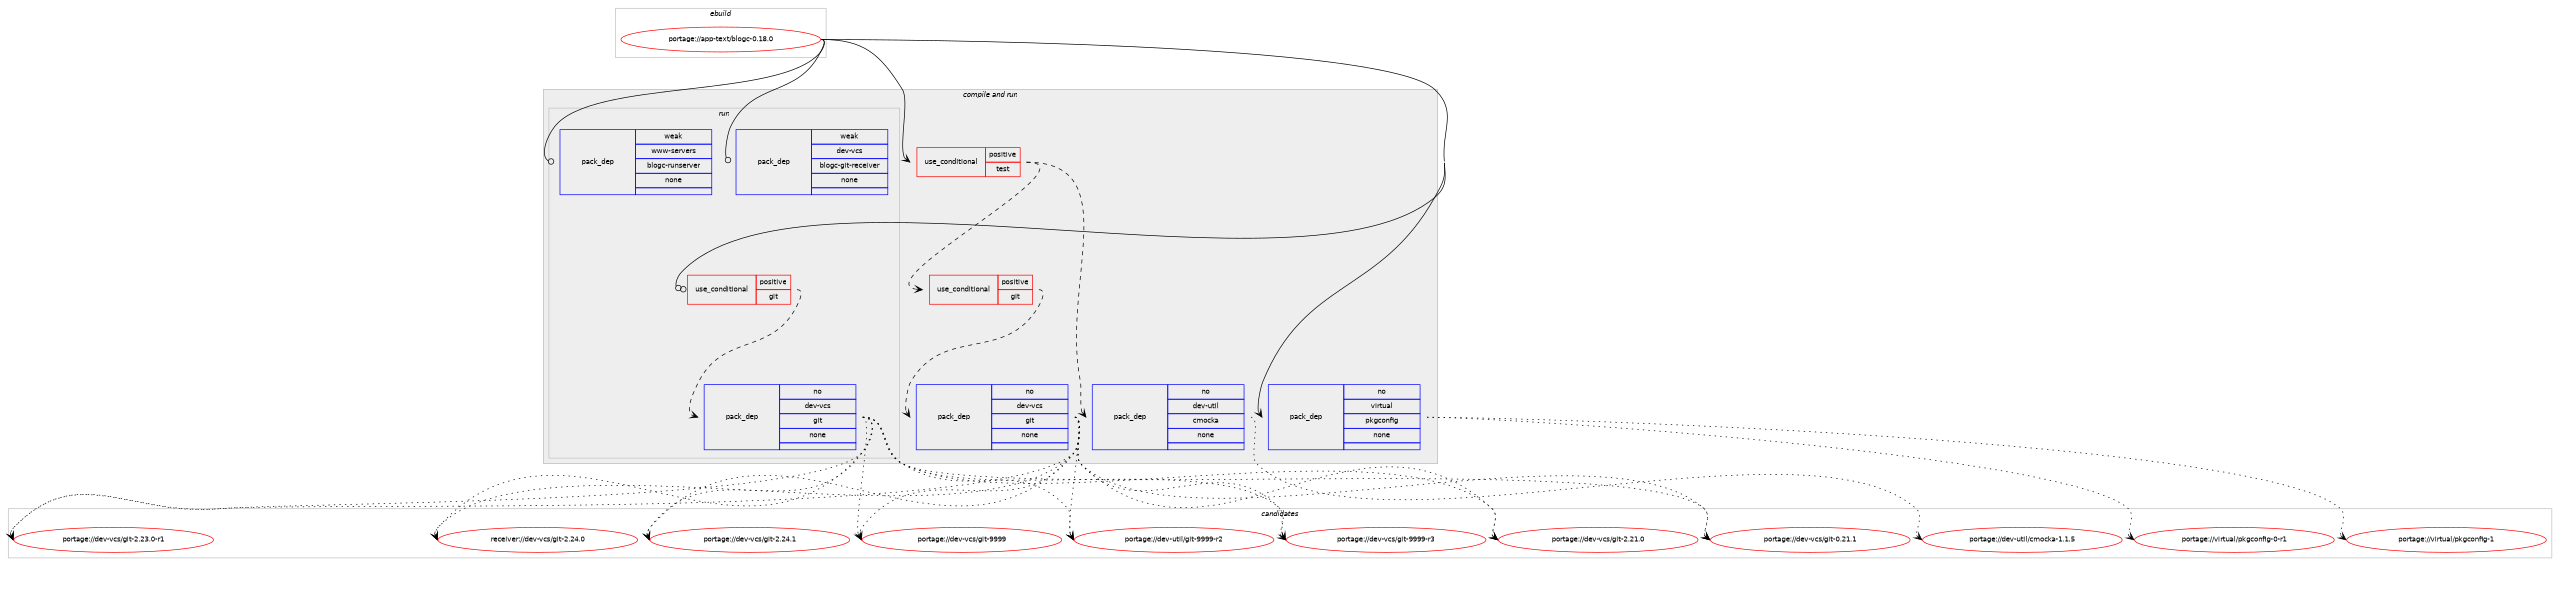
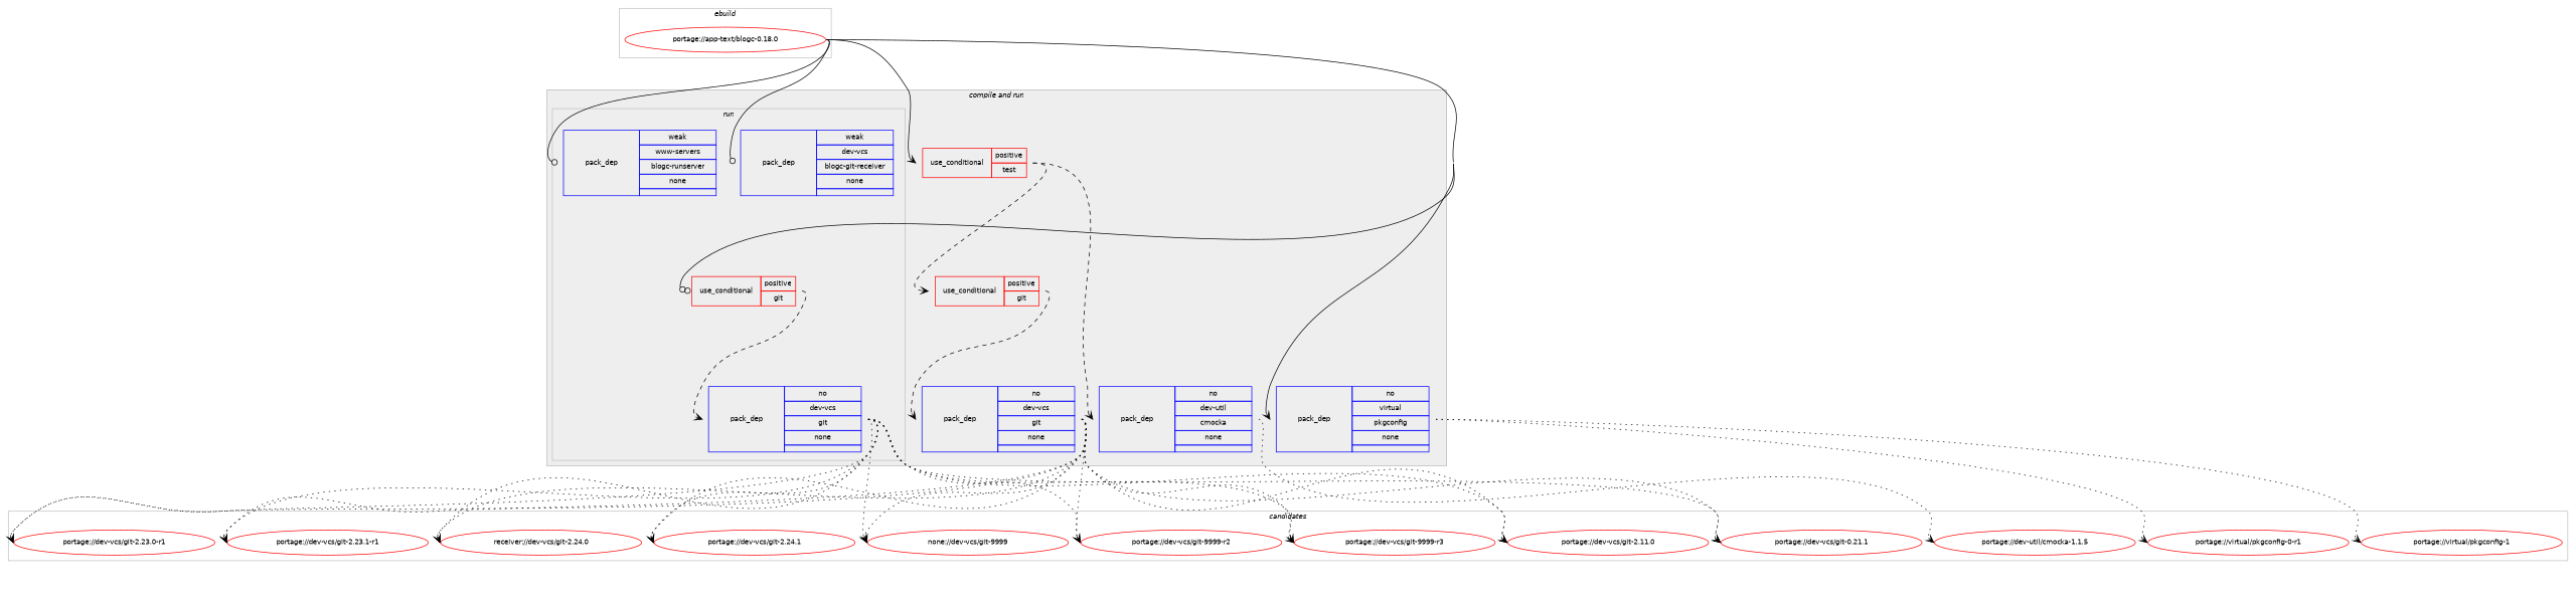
  digraph {
    compound=true
    concentrate=true
    fontname=Helvetica
    fontsize=10
    newrank=true
    rankdir=TB
    ranksep=1.5
    node [color=red fontname=Helvetica fontsize=10]
    edge [arrowhead=vee headport=w style=dotted tailport=e weight=100]
    n1 [label="portage://app-text/blogc-0.18.0" width=4]
    n2 [color=blue label=<<TABLE BORDER="0" CELLBORDER="1" CELLSPACING="0" CELLPADDING="4" WIDTH="220"><TR><TD ROWSPAN="6" CELLPADDING="30">pack_dep</TD></TR><TR><TD WIDTH="110">no</TD></TR><TR><TD>dev-vcs</TD></TR><TR><TD>git</TD></TR><TR><TD>none</TD></TR><TR><TD></TD></TR></TABLE>> shape=none]
    n3 [label=<<TABLE BORDER="0" CELLBORDER="1" CELLSPACING="0" CELLPADDING="4"><TR><TD ROWSPAN="3" CELLPADDING="10">use_conditional</TD></TR><TR><TD>positive</TD></TR><TR><TD>git</TD></TR></TABLE>> shape=none]
    n4 [color=blue label=<<TABLE BORDER="0" CELLBORDER="1" CELLSPACING="0" CELLPADDING="4" WIDTH="220"><TR><TD ROWSPAN="6" CELLPADDING="30">pack_dep</TD></TR><TR><TD WIDTH="110">no</TD></TR><TR><TD>dev-util</TD></TR><TR><TD>cmocka</TD></TR><TR><TD>none</TD></TR><TR><TD></TD></TR></TABLE>> shape=none]
    n5 [label=<<TABLE BORDER="0" CELLBORDER="1" CELLSPACING="0" CELLPADDING="4"><TR><TD ROWSPAN="3" CELLPADDING="10">use_conditional</TD></TR><TR><TD>positive</TD></TR><TR><TD>test</TD></TR></TABLE>> shape=none]
    n6 [color=blue label=<<TABLE BORDER="0" CELLBORDER="1" CELLSPACING="0" CELLPADDING="4" WIDTH="220"><TR><TD ROWSPAN="6" CELLPADDING="30">pack_dep</TD></TR><TR><TD WIDTH="110">no</TD></TR><TR><TD>virtual</TD></TR><TR><TD>pkgconfig</TD></TR><TR><TD>none</TD></TR><TR><TD></TD></TR></TABLE>> shape=none]
    n7 [color=blue label=<<TABLE BORDER="0" CELLBORDER="1" CELLSPACING="0" CELLPADDING="4" WIDTH="220"><TR><TD ROWSPAN="6" CELLPADDING="30">pack_dep</TD></TR><TR><TD WIDTH="110">no</TD></TR><TR><TD>dev-vcs</TD></TR><TR><TD>git</TD></TR><TR><TD>none</TD></TR><TR><TD></TD></TR></TABLE>> shape=none]
    n8 [label=<<TABLE BORDER="0" CELLBORDER="1" CELLSPACING="0" CELLPADDING="4"><TR><TD ROWSPAN="3" CELLPADDING="10">use_conditional</TD></TR><TR><TD>positive</TD></TR><TR><TD>git</TD></TR></TABLE>> shape=none]
    n9 [color=blue label=<<TABLE BORDER="0" CELLBORDER="1" CELLSPACING="0" CELLPADDING="4" WIDTH="220"><TR><TD ROWSPAN="6" CELLPADDING="30">pack_dep</TD></TR><TR><TD WIDTH="110">weak</TD></TR><TR><TD>dev-vcs</TD></TR><TR><TD>blogc-git-receiver</TD></TR><TR><TD>none</TD></TR><TR><TD></TD></TR></TABLE>> shape=none]
    n10 [color=blue label=<<TABLE BORDER="0" CELLBORDER="1" CELLSPACING="0" CELLPADDING="4" WIDTH="220"><TR><TD ROWSPAN="6" CELLPADDING="30">pack_dep</TD></TR><TR><TD WIDTH="110">weak</TD></TR><TR><TD>www-servers</TD></TR><TR><TD>blogc-runserver</TD></TR><TR><TD>none</TD></TR><TR><TD></TD></TR></TABLE>> shape=none]
    n11 [label="portage://dev-vcs/git-9999-r3" width=4]
-   n12 [label="portage://dev-util/git-9999-r2" width=4]
-   n13 [label="portage://dev-vcs/git-9999" width=4]
+   n12 [label="portage://dev-vcs/git-9999-r2" width=4]
+   n13 [label="none://dev-vcs/git-9999" width=4]
    n14 [label="portage://dev-vcs/git-2.24.1" width=4]
    n15 [label="receiver://dev-vcs/git-2.24.0" width=4]
+   n16 [label="portage://dev-vcs/git-2.23.1-r1" width=4]
    n17 [label="portage://dev-vcs/git-2.23.0-r1" width=4]
    n18 [label="portage://dev-vcs/git-0.21.1" width=4]
-   n19 [label="portage://dev-vcs/git-2.21.0" width=4]
+   n19 [label="portage://dev-vcs/git-2.11.0" width=4]
    n20 [label="portage://dev-util/cmocka-1.1.5" width=4]
    n21 [label="portage://virtual/pkgconfig-1" width=4]
    n22 [label="portage://virtual/pkgconfig-0-r1" width=4]
    subgraph cluster_1 {
      color=gray
      label=<<i>ebuild</i>>
      rank=same
      n1
    }
    subgraph cluster_2 {
      color=gray
      label=<<i>dependencies</i>>
      subgraph cluster_3 {
        color=gray
        fillcolor="#eeeeee"
        label=<<i>compile</i>>
        style=filled
        subgraph sub_4 {
          color=gray
          fillcolor="#eeeeee"
          label=<<i>compile</i>>
          style=filled
          n5
          subgraph sub_5 {
            color=gray
            fillcolor="#eeeeee"
            label=<<i>compile</i>>
            style=filled
            n3
            subgraph sub_6 {
              color=gray
              fillcolor="#eeeeee"
              label=<<i>compile</i>>
              style=filled
              n2
            }
          }
          subgraph sub_7 {
            color=gray
            fillcolor="#eeeeee"
            label=<<i>compile</i>>
            style=filled
            n4
          }
        }
        subgraph sub_8 {
          color=gray
          fillcolor="#eeeeee"
          label=<<i>compile</i>>
          style=filled
          n6
        }
      }
      subgraph cluster_9 {
        color=gray
        fillcolor="#eeeeee"
        label=<<i>compile and run</i>>
        style=filled
      }
      subgraph cluster_10 {
        color=gray
        fillcolor="#eeeeee"
        label=<<i>run</i>>
        style=filled
        subgraph sub_11 {
          color=gray
          fillcolor="#eeeeee"
          label=<<i>run</i>>
          style=filled
          n8
          subgraph sub_12 {
            color=gray
            fillcolor="#eeeeee"
            label=<<i>run</i>>
            style=filled
            n7
          }
        }
        subgraph sub_13 {
          color=gray
          fillcolor="#eeeeee"
          label=<<i>run</i>>
          style=filled
          n9
        }
        subgraph sub_14 {
          color=gray
          fillcolor="#eeeeee"
          label=<<i>run</i>>
          style=filled
          n10
        }
      }
    }
    subgraph cluster_15 {
      color=gray
      label=<<i>candidates</i>>
      rank=same
      subgraph sub_16 {
        color=black
        label=<<i>candidates</i>>
        nodesep=1
        rank=same
        n11
        n12
        n13
        n14
        n15
+       n16
        n17
        n18
        n19
      }
      subgraph sub_17 {
        color=black
        label=<<i>candidates</i>>
        nodesep=1
        rank=same
        n20
      }
      subgraph sub_18 {
        color=black
        label=<<i>candidates</i>>
        nodesep=1
        rank=same
        n21
        n22
      }
      subgraph sub_19 {
        color=black
        label=<<i>candidates</i>>
        nodesep=1
        rank=same
        n11
        n12
        n13
        n14
        n15
+       n16
        n17
        n18
        n19
      }
      subgraph sub_20 {
        color=black
        label=<<i>candidates</i>>
        nodesep=1
        rank=same
      }
      subgraph sub_21 {
        color=black
        label=<<i>candidates</i>>
        nodesep=1
        rank=same
      }
    }
    n1 -> n5 [style=solid weight=20]
    n1 -> n6 [style=solid weight=20]
    n1 -> n8 [arrowhead=odot style=solid weight=20]
    n1 -> n9 [arrowhead=odot style=solid weight=20]
    n1 -> n10 [arrowhead=odot style=solid weight=20]
    n2 -> n11
    n2 -> n12
    n2 -> n13
    n2 -> n14
    n2 -> n15
+   n2 -> n16
    n2 -> n17
    n2 -> n18
    n2 -> n19
    n3 -> n2 [style=dashed weight=20]
    n4 -> n20
    n5 -> n3 [style=dashed weight=20]
    n5 -> n4 [style=dashed weight=20]
    n6 -> n21
    n6 -> n22
    n7 -> n11
    n7 -> n12
    n7 -> n13
    n7 -> n14
    n7 -> n15
+   n7 -> n16
    n7 -> n17
    n7 -> n18
    n7 -> n19
    n8 -> n7 [style=dashed weight=20]
  }
